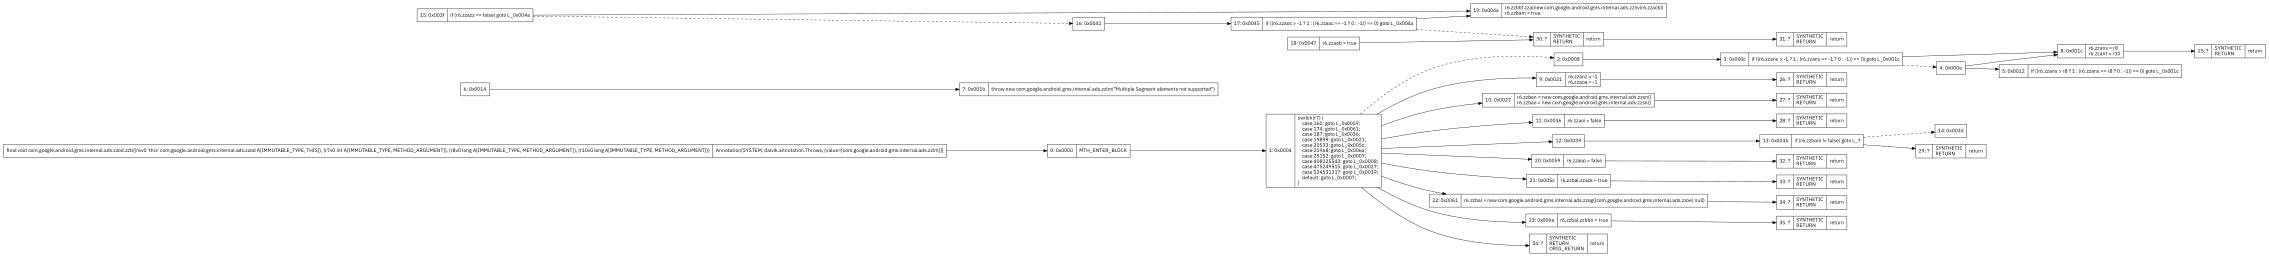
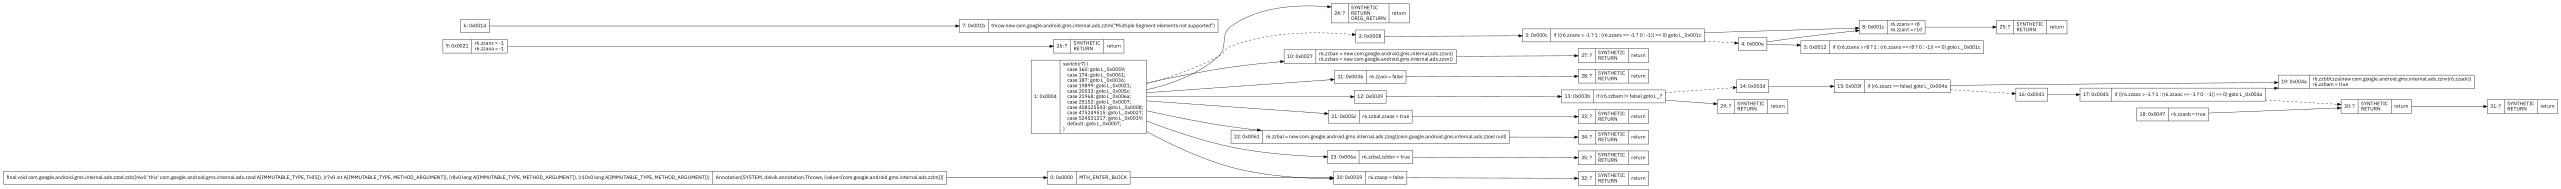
  digraph {
    fontname="IBM Plex Sans"
    rankdir=LR
    node [fontname="IBM Plex Sans" shape=record]
    edge [fontname="IBM Plex Sans"]
    n1 [label="{0\:\ 0x0000|MTH_ENTER_BLOCK\l}"]
    n2 [label="{1\:\ 0x0004|switch(r7) \{\l    case 160: goto L_0x0059;\l    case 174: goto L_0x0061;\l    case 187: goto L_0x0036;\l    case 19899: goto L_0x0021;\l    case 20533: goto L_0x005c;\l    case 21968: goto L_0x006a;\l    case 25152: goto L_0x0007;\l    case 408125543: goto L_0x0008;\l    case 475249515: goto L_0x0027;\l    case 524531317: goto L_0x0039;\l    default: goto L_0x0007;\l\}\l}"]
    n3 [label="{2\:\ 0x0008}"]
    n4 [label="{9\:\ 0x0021|r6.zzanz = \-1\lr6.zzaoa = \-1\l}"]
    n5 [label="{10\:\ 0x0027|r6.zzban = new com.google.android.gms.internal.ads.zzsn()\lr6.zzbao = new com.google.android.gms.internal.ads.zzsn()\l}"]
    n6 [label="{11\:\ 0x0036|r6.zzaoi = false\l}"]
    n7 [label="{12\:\ 0x0039}"]
    n8 [label="{20\:\ 0x0059|r6.zzaop = false\l}"]
    n9 [label="{21\:\ 0x005c|r6.zzbal.zzaos = true\l}"]
    n10 [label="{22\:\ 0x0061|r6.zzbal = new com.google.android.gms.internal.ads.zzog((com.google.android.gms.internal.ads.zzoe) null)\l}"]
    n11 [label="{23\:\ 0x006a|r6.zzbal.zzbbn = true\l}"]
    n12 [label="{24\:\ ?|SYNTHETIC\lRETURN\lORIG_RETURN\l|return\l}"]
    n13 [label="{3\:\ 0x000c|if ((r6.zzans \> \-1 ? 1 : (r6.zzans == \-1 ? 0 : \-1)) == 0) goto L_0x001c\l}"]
    n14 [label="{26\:\ ?|SYNTHETIC\lRETURN\l|return\l}"]
    n15 [label="{27\:\ ?|SYNTHETIC\lRETURN\l|return\l}"]
    n16 [label="{28\:\ ?|SYNTHETIC\lRETURN\l|return\l}"]
    n17 [label="{13\:\ 0x003b|if (r6.zzbam != false) goto L_?\l}"]
    n18 [label="{32\:\ ?|SYNTHETIC\lRETURN\l|return\l}"]
    n19 [label="{33\:\ ?|SYNTHETIC\lRETURN\l|return\l}"]
    n20 [label="{34\:\ ?|SYNTHETIC\lRETURN\l|return\l}"]
    n21 [label="{35\:\ ?|SYNTHETIC\lRETURN\l|return\l}"]
    n22 [label="{4\:\ 0x000e}"]
    n23 [label="{8\:\ 0x001c|r6.zzans = r8\lr6.zzant = r10\l}"]
    n24 [label="{5\:\ 0x0012|if ((r6.zzans \> r8 ? 1 : (r6.zzans == r8 ? 0 : \-1)) == 0) goto L_0x001c\l}"]
    n25 [label="{25\:\ ?|SYNTHETIC\lRETURN\l|return\l}"]
    n26 [label="{6\:\ 0x0014}"]
    n27 [label="{7\:\ 0x001b|throw new com.google.android.gms.internal.ads.zzlm(\"Multiple Segment elements not supported\")\l}"]
    n28 [label="{14\:\ 0x003d}"]
    n29 [label="{29\:\ ?|SYNTHETIC\lRETURN\l|return\l}"]
    n30 [label="{15\:\ 0x003f|if (r6.zzazz == false) goto L_0x004a\l}"]
    n31 [label="{16\:\ 0x0041}"]
    n32 [label="{19\:\ 0x004a|r6.zzbbf.zza(new com.google.android.gms.internal.ads.zznv(r6.zzack))\lr6.zzbam = true\l}"]
    n33 [label="{17\:\ 0x0045|if ((r6.zzaoc \> \-1 ? 1 : (r6.zzaoc == \-1 ? 0 : \-1)) == 0) goto L_0x004a\l}"]
    n34 [label="{30\:\ ?|SYNTHETIC\lRETURN\l|return\l}"]
    n35 [label="{18\:\ 0x0047|r6.zzaob = true\l}"]
    n36 [label="{31\:\ ?|SYNTHETIC\lRETURN\l|return\l}"]
    n37 [label="{final void com.google.android.gms.internal.ads.zzod.zzb((r6v0 'this' com.google.android.gms.internal.ads.zzod A[IMMUTABLE_TYPE, THIS]), (r7v0 int A[IMMUTABLE_TYPE, METHOD_ARGUMENT]), (r8v0 long A[IMMUTABLE_TYPE, METHOD_ARGUMENT]), (r10v0 long A[IMMUTABLE_TYPE, METHOD_ARGUMENT]))  | Annotation[SYSTEM, dalvik.annotation.Throws, \{value=[com.google.android.gms.internal.ads.zzlm]\}]\l}"]
-   n1 -> n2
+   n1 -> n8
    n2 -> n3 [style=dashed]
-   n2 -> n4
    n2 -> n5
    n2 -> n6
    n2 -> n7
    n2 -> n8
    n2 -> n9
    n2 -> n10
    n2 -> n11
    n2 -> n12
    n3 -> n13
    n4 -> n14
    n5 -> n15
    n6 -> n16
    n7 -> n17
    n8 -> n18
    n9 -> n19
    n10 -> n20
    n11 -> n21
    n13 -> n22 [style=dashed]
    n13 -> n23
    n17 -> n28 [style=dashed]
    n17 -> n29
    n22 -> n23
    n22 -> n24
    n23 -> n25
    n26 -> n27
+   n28 -> n30
    n30 -> n31 [style=dashed]
    n30 -> n32
    n31 -> n33
    n33 -> n32
    n33 -> n34 [style=dashed]
    n34 -> n36
    n35 -> n34
    n37 -> n1
  }
